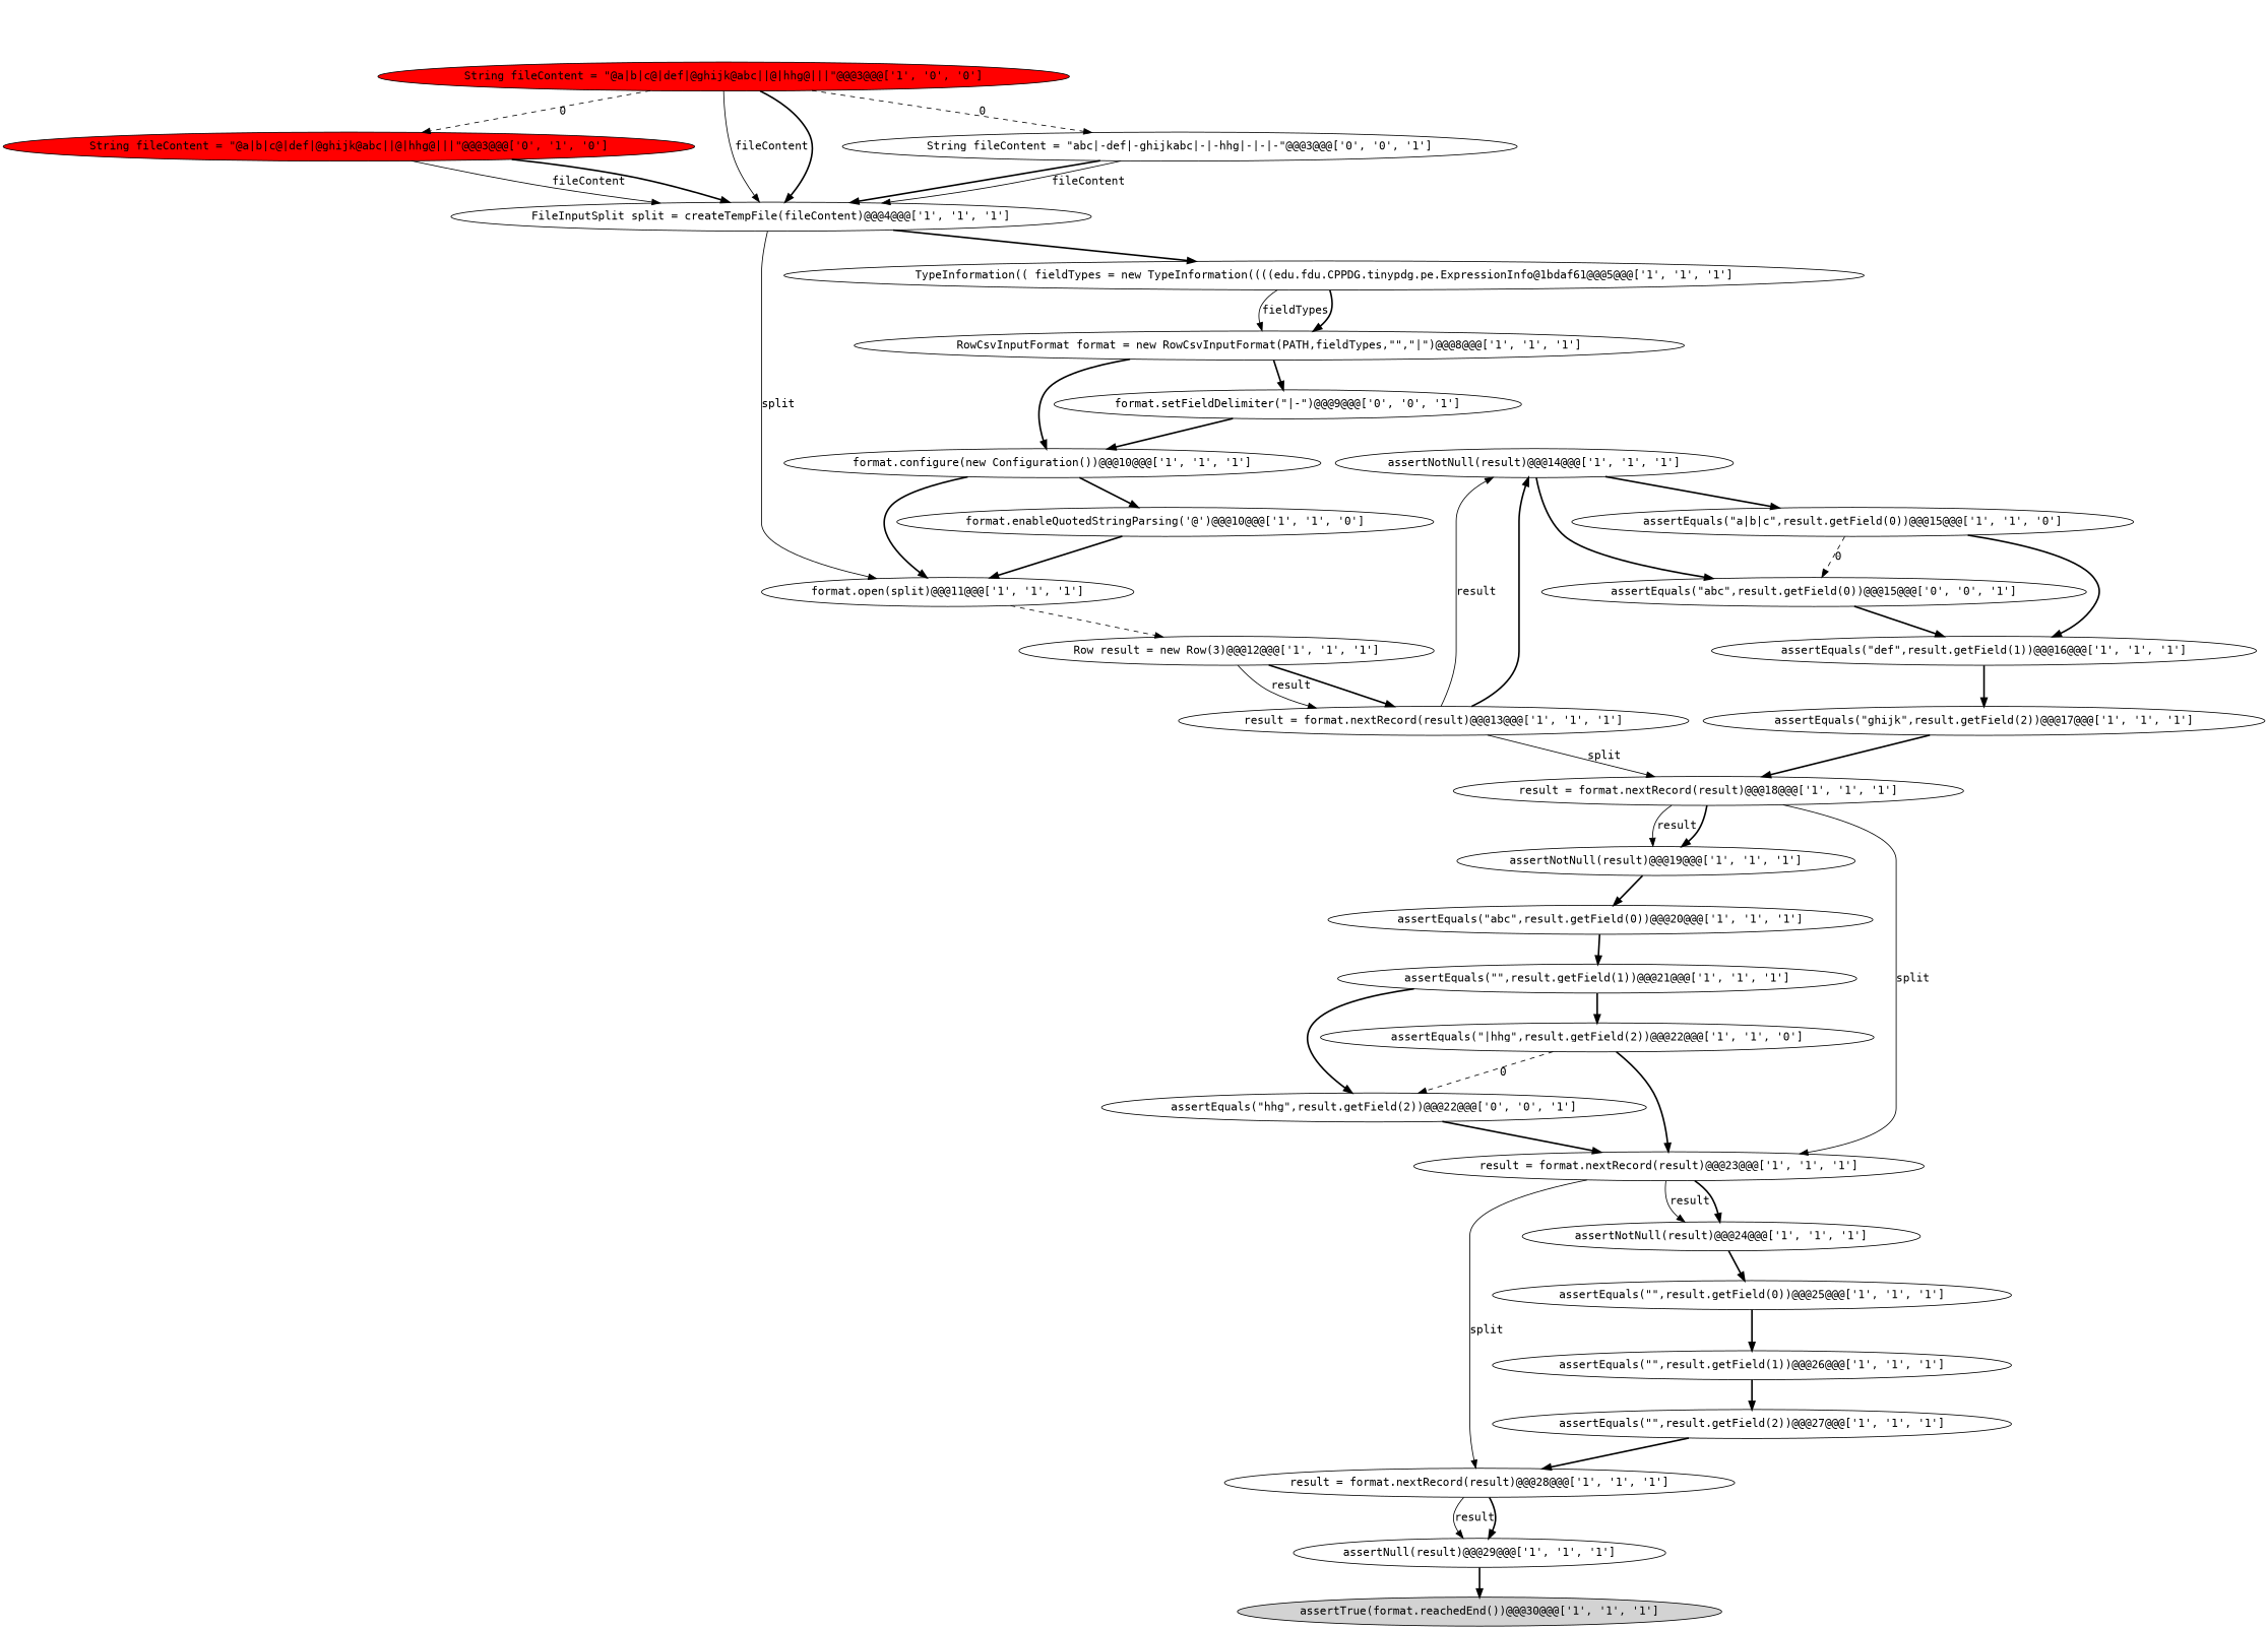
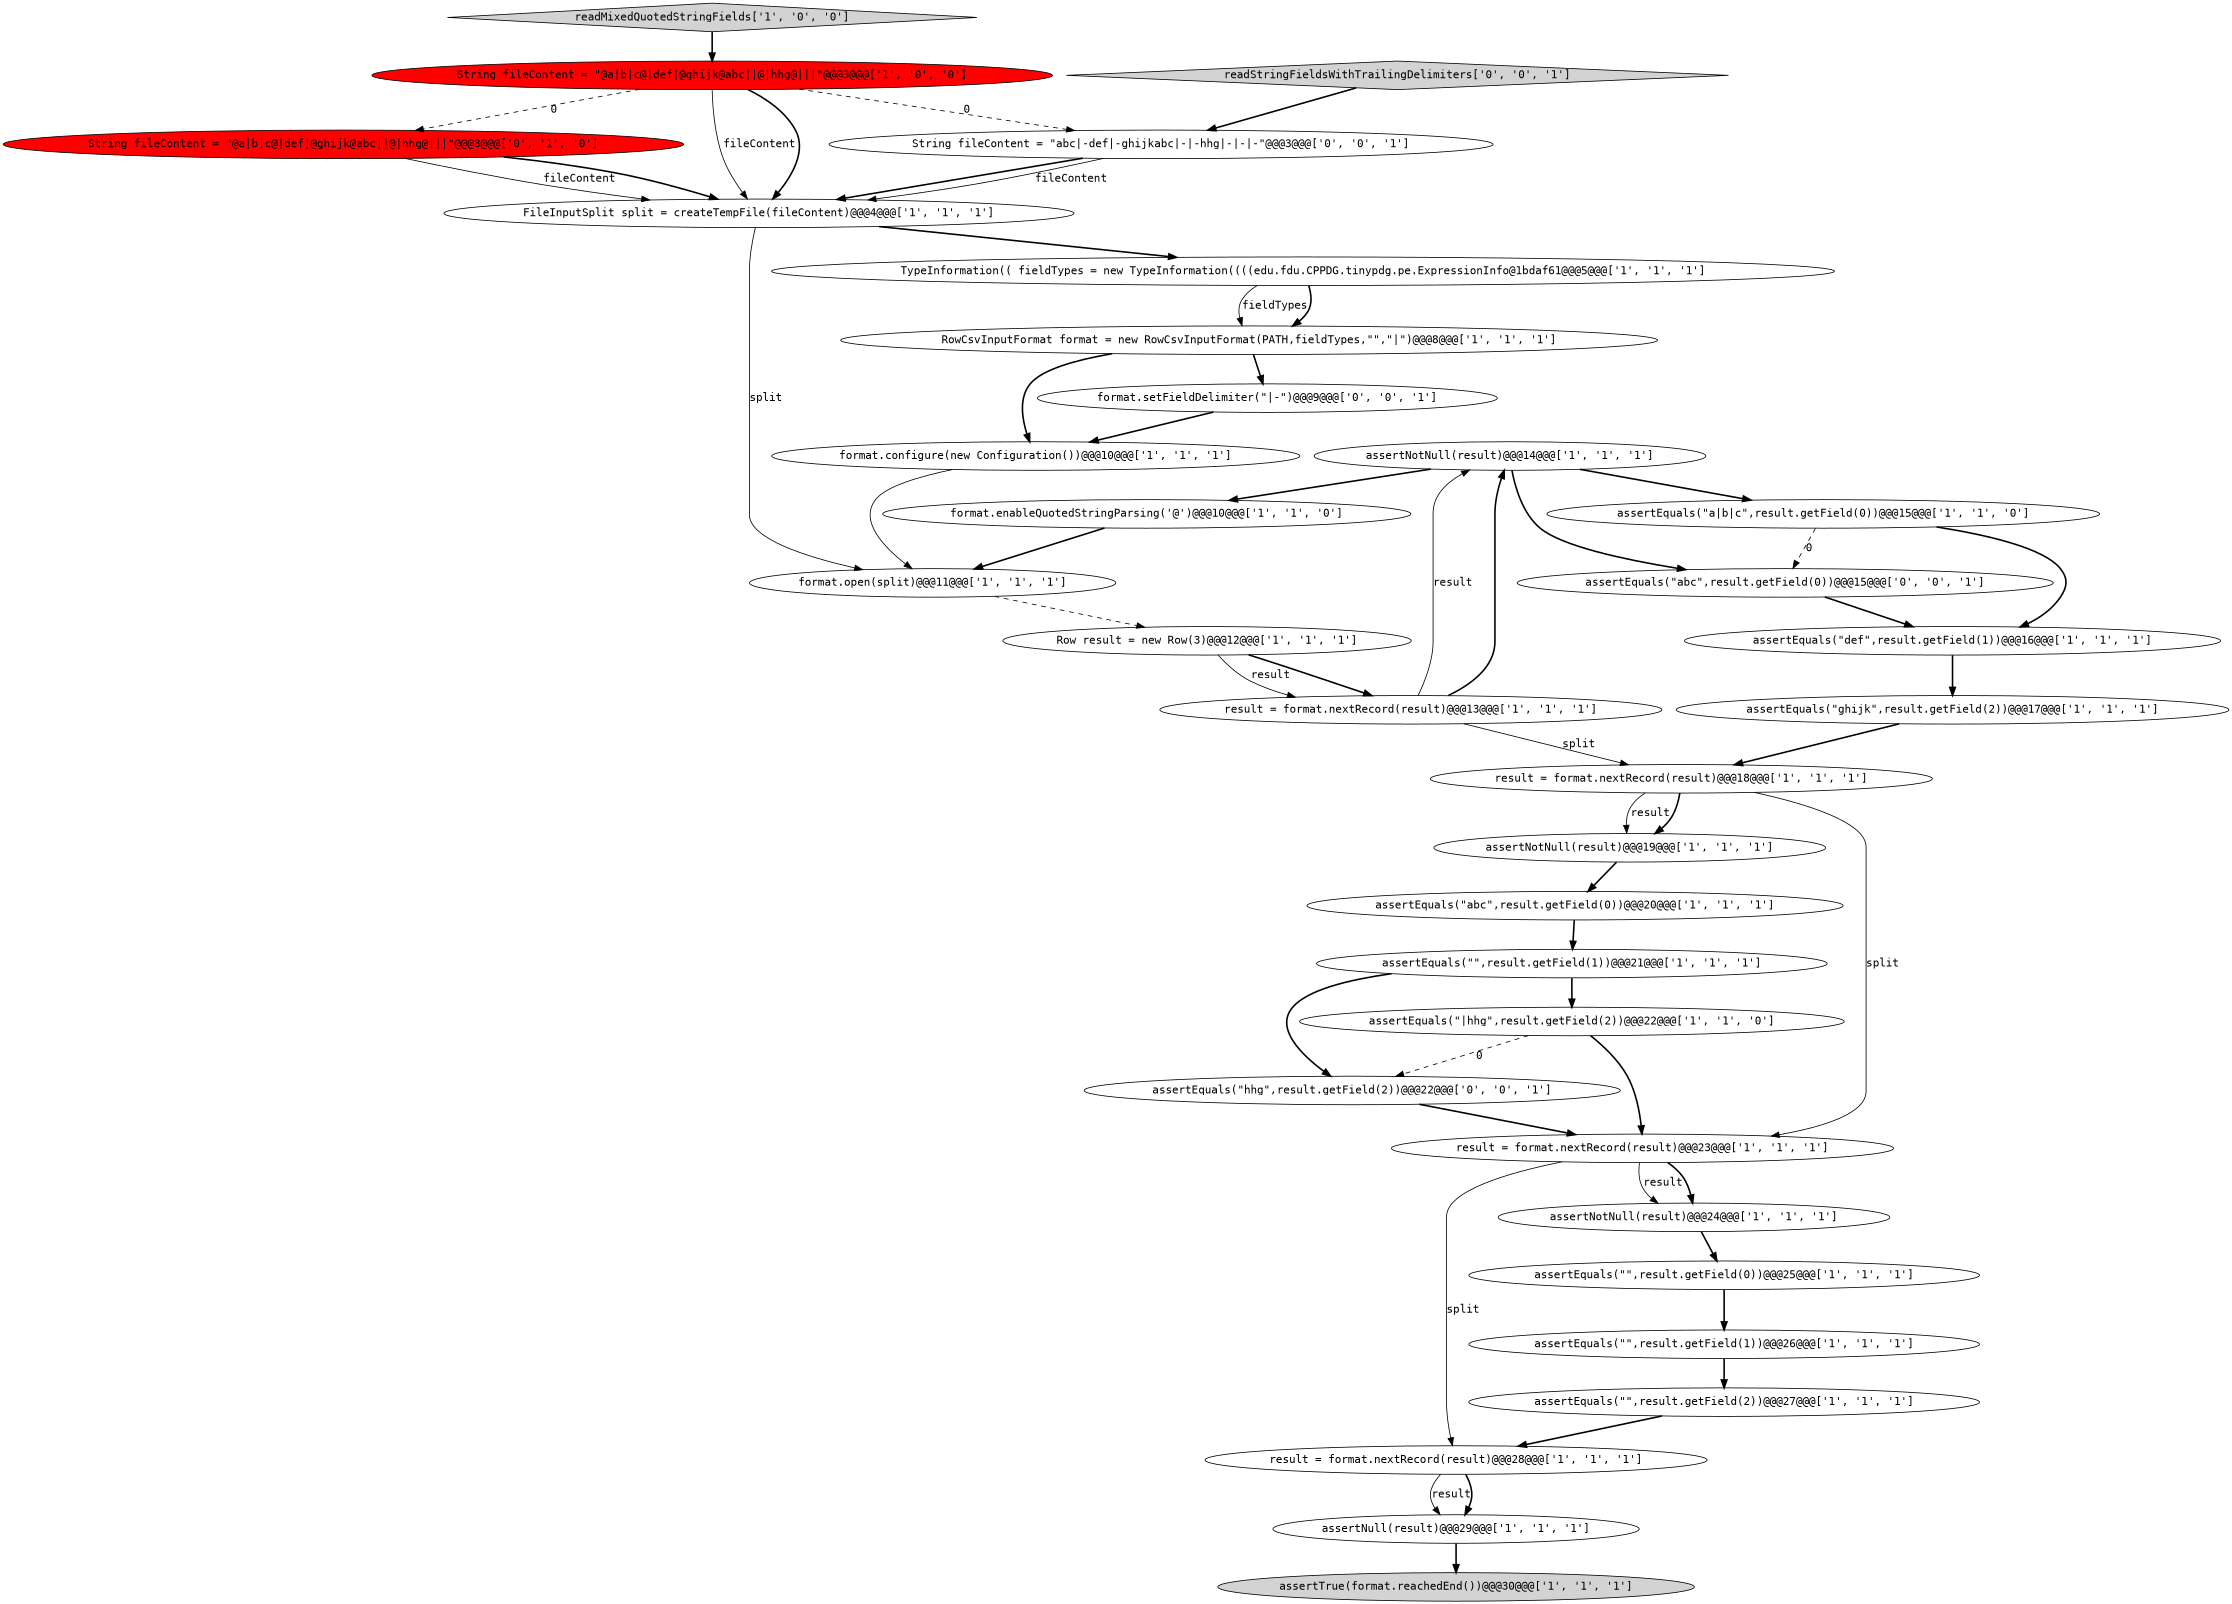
  digraph {
    fontname="DejaVu Sans Mono"
    node [fillcolor=white fontname="DejaVu Sans Mono" shape=ellipse style=filled]
    edge [fontname="DejaVu Sans Mono" style=bold]
    n1 [label="assertEquals(\"\",result.getField(1))@@@21@@@['1', '1', '1']"]
    n2 [label="assertEquals(\"hhg\",result.getField(2))@@@22@@@['0', '0', '1']"]
    n3 [label="assertEquals(\"|hhg\",result.getField(2))@@@22@@@['1', '1', '0']"]
    n4 [label="result = format.nextRecord(result)@@@23@@@['1', '1', '1']"]
    n5 [label="assertEquals(\"def\",result.getField(1))@@@16@@@['1', '1', '1']"]
    n6 [label="assertEquals(\"ghijk\",result.getField(2))@@@17@@@['1', '1', '1']"]
    n7 [label="result = format.nextRecord(result)@@@18@@@['1', '1', '1']"]
    n8 [label="TypeInformation(( fieldTypes = new TypeInformation((((edu.fdu.CPPDG.tinypdg.pe.ExpressionInfo@1bdaf61@@@5@@@['1', '1', '1']"]
    n9 [label="RowCsvInputFormat format = new RowCsvInputFormat(PATH,fieldTypes,\"\",\"|\")@@@8@@@['1', '1', '1']"]
    n10 [label="format.setFieldDelimiter(\"|-\")@@@9@@@['0', '0', '1']"]
    n11 [label="format.configure(new Configuration())@@@10@@@['1', '1', '1']"]
    n12 [label="assertNotNull(result)@@@19@@@['1', '1', '1']"]
    n13 [label="FileInputSplit split = createTempFile(fileContent)@@@4@@@['1', '1', '1']"]
    n14 [label="format.open(split)@@@11@@@['1', '1', '1']"]
    n15 [label="Row result = new Row(3)@@@12@@@['1', '1', '1']"]
    n16 [label="assertNotNull(result)@@@24@@@['1', '1', '1']"]
    n17 [label="result = format.nextRecord(result)@@@28@@@['1', '1', '1']"]
    n18 [label="assertEquals(\"\",result.getField(0))@@@25@@@['1', '1', '1']"]
    n19 [label="assertEquals(\"\",result.getField(1))@@@26@@@['1', '1', '1']"]
    n20 [label="assertEquals(\"\",result.getField(2))@@@27@@@['1', '1', '1']"]
    n21 [label="format.enableQuotedStringParsing('@')@@@10@@@['1', '1', '0']"]
    n22 [fillcolor=red label="String fileContent = \"@a|b|c@|def|@ghijk@abc||@|hhg@|||\"@@@3@@@['1', '0', '0']"]
    n23 [fillcolor=red label="String fileContent = \"@a|b|c@|def|@ghijk@abc||@|hhg@|||\"@@@3@@@['0', '1', '0']"]
    n24 [label="String fileContent = \"abc|-def|-ghijkabc|-|-hhg|-|-|-\"@@@3@@@['0', '0', '1']"]
    n25 [label="assertEquals(\"abc\",result.getField(0))@@@20@@@['1', '1', '1']"]
    n26 [label="assertNull(result)@@@29@@@['1', '1', '1']"]
+   n27 [fillcolor=lightgray label="readMixedQuotedStringFields['1', '0', '0']" shape=diamond]
    n28 [fillcolor=lightgray label="assertTrue(format.reachedEnd())@@@30@@@['1', '1', '1']"]
    n29 [label="assertEquals(\"abc\",result.getField(0))@@@15@@@['0', '0', '1']"]
    n30 [label="result = format.nextRecord(result)@@@13@@@['1', '1', '1']"]
    n31 [label="assertNotNull(result)@@@14@@@['1', '1', '1']"]
    n32 [label="assertEquals(\"a|b|c\",result.getField(0))@@@15@@@['1', '1', '0']"]
+   n33 [fillcolor=lightgray label="readStringFieldsWithTrailingDelimiters['0', '0', '1']" shape=diamond]
    n1 -> n2
    n1 -> n3
    n2 -> n4
    n3 -> n2 [label=0 style=dashed]
    n3 -> n4
    n4 -> n16 [label=result style=solid]
    n4 -> n16
    n4 -> n17 [label=split style=solid]
    n5 -> n6
    n6 -> n7
    n7 -> n4 [label=split style=solid]
    n7 -> n12 [label=result style=solid]
    n7 -> n12
    n8 -> n9 [label=fieldTypes style=solid]
    n8 -> n9
    n9 -> n10
    n9 -> n11
    n10 -> n11
-   n11 -> n14
-   n11 -> n21
+   n11 -> n14 [style=solid]
+   n31 -> n21
    n12 -> n25
    n13 -> n8
    n13 -> n14 [label=split style=solid]
    n14 -> n15 [style=dashed]
    n15 -> n30
    n15 -> n30 [label=result style=solid]
    n16 -> n18
    n17 -> n26 [label=result style=solid]
    n17 -> n26
    n18 -> n19
    n19 -> n20
    n20 -> n17
    n21 -> n14
    n22 -> n13 [label=fileContent style=solid]
    n22 -> n13
    n22 -> n23 [label=0 style=dashed]
    n22 -> n24 [label=0 style=dashed]
    n23 -> n13 [label=fileContent style=solid]
    n23 -> n13
    n24 -> n13
    n24 -> n13 [label=fileContent style=solid]
    n25 -> n1
    n26 -> n28
+   n27 -> n22
    n29 -> n5
    n30 -> n7 [label=split style=solid]
    n30 -> n31 [label=result style=solid]
    n30 -> n31
    n31 -> n29
    n31 -> n32
    n32 -> n5
    n32 -> n29 [label=0 style=dashed]
+   n33 -> n24
  }
